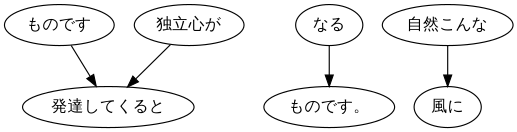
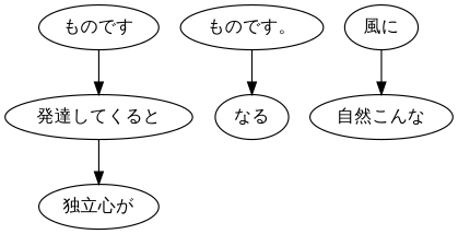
  digraph {
    fontname="JetBrains Mono"
    node [fontname="JetBrains Mono"]
    edge [fontname="JetBrains Mono"]
    n1 [label="ものです"]
    n2 [label="発達してくると"]
    n3 [label="独立心が"]
    n4 [label="なる"]
    n5 [label="ものです。"]
    n6 [label="自然こんな"]
    n7 [label="風に"]
    n1 -> n2
-   n3 -> n2
-   n4 -> n5
-   n6 -> n7
+   n2 -> n3
+   n5 -> n4
+   n7 -> n6
  }
